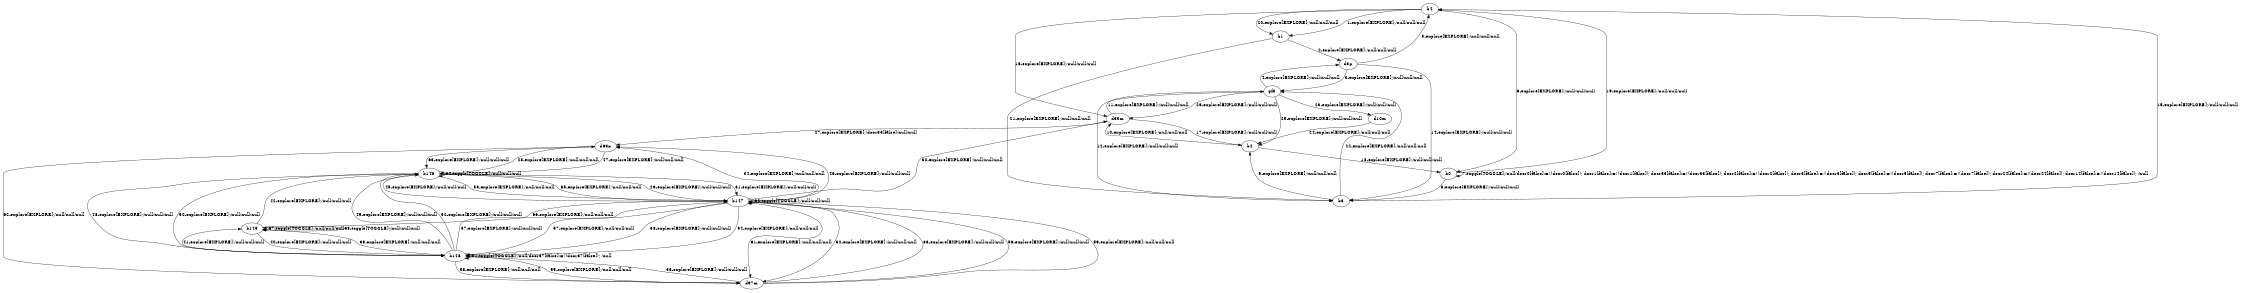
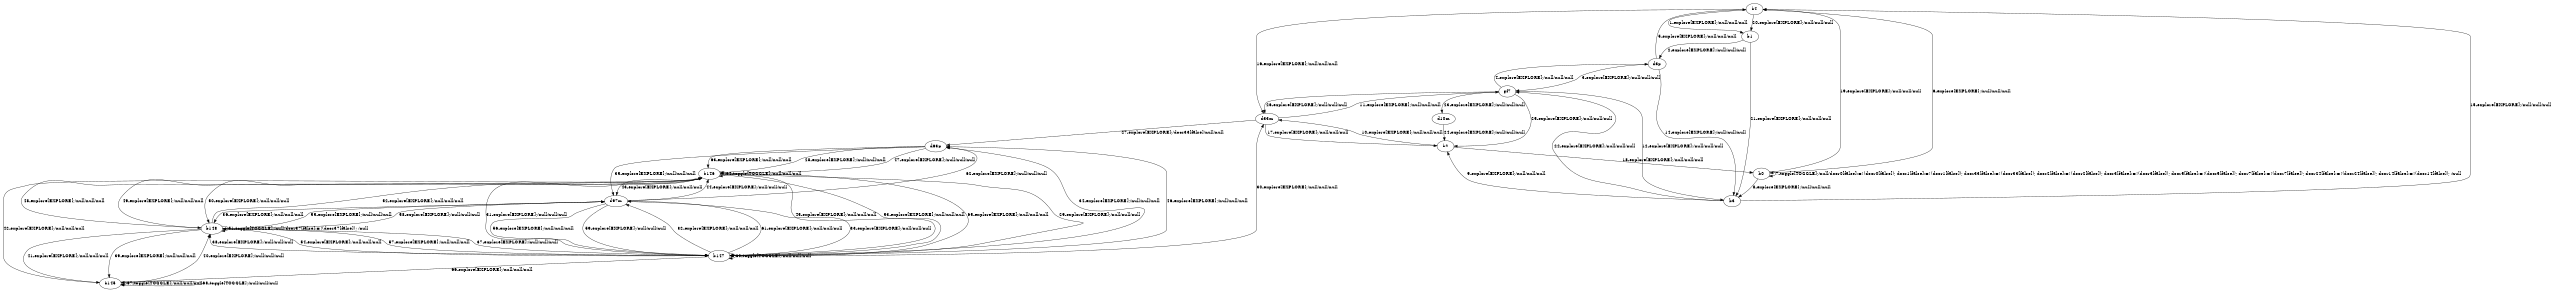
  digraph {
    b4
    b1
    b0
    d33m
    d3p
    b3
-   gf3
+   gf3 [label=gf7]
    b2
    n9 [label=d63p]
    d10m
    b146
    n12 [label=d97m]
    b147
    b148
    b145
    b4 -> b1 [label="1-explore[EXPLORE];/null/null/null"]
    b4 -> b1 [label="20-explore[EXPLORE];/null/null/null"]
    b4 -> b0 [label="6-explore[EXPLORE];/null/null/null"]
    b4 -> d33m [label="16-explore[EXPLORE];/null/null/null"]
    b1 -> d3p [label="2-explore[EXPLORE];/null/null/null"]
    b1 -> b3 [label="21-explore[EXPLORE];/null/null/null"]
    b0 -> b4 [label="19-explore[EXPLORE];/null/null/null"]
    b0 -> b0 [label="7-toggle[TOGGLE];/null/door0[false]:=!(door0[false]); door1[false]:=!(door1[false]); door33[false]:=!(door33[false]); door2[false]:=!(door2[false]); door3[false]:=!(door3[false]); door5[false]:=!(door5[false]); door7[false]:=!(door7[false]); door24[false]:=!(door24[false]); door14[false]:=!(door14[false]); /null"]
    b0 -> b3 [label="8-explore[EXPLORE];/null/null/null"]
    d33m -> gf3 [label="11-explore[EXPLORE];/null/null/null"]
    d33m -> b2 [label="17-explore[EXPLORE];/null/null/null"]
    d33m -> n9 [label="27-explore[EXPLORE];/door33[false]/null/null"]
    d3p -> b4 [label="5-explore[EXPLORE];/null/null/null"]
    d3p -> b3 [label="14-explore[EXPLORE];/null/null/null"]
    d3p -> gf3 [label="3-explore[EXPLORE];/null/null/null"]
    b3 -> b4 [label="15-explore[EXPLORE];/null/null/null"]
    b3 -> gf3 [label="22-explore[EXPLORE];/null/null/null"]
    b3 -> b2 [label="9-explore[EXPLORE];/null/null/null"]
    gf3 -> d33m [label="26-explore[EXPLORE];/null/null/null"]
    gf3 -> d3p [label="4-explore[EXPLORE];/null/null/null"]
    gf3 -> b3 [label="12-explore[EXPLORE];/null/null/null"]
    gf3 -> b2 [label="25-explore[EXPLORE];/null/null/null"]
    gf3 -> d10m [label="23-explore[EXPLORE];/null/null/null"]
    b2 -> b0 [label="18-explore[EXPLORE];/null/null/null"]
    b2 -> d33m [label="10-explore[EXPLORE];/null/null/null"]
    n9 -> b146 [label="28-explore[EXPLORE];/null/null/null"]
    n9 -> b146 [label="47-explore[EXPLORE];/null/null/null"]
    n9 -> b146 [label="63-explore[EXPLORE];/null/null/null"]
+   n9 -> n12 [label="35-explore[EXPLORE];/null/null/null"]
    d10m -> b2 [label="24-explore[EXPLORE];/null/null/null"]
    b146 -> b146 [label="64-toggle[TOGGLE];/null/null/null"]
+   b146 -> n12 [label="43-explore[EXPLORE];/null/null/null"]
    b146 -> b147 [label="29-explore[EXPLORE];/null/null/null"]
    b146 -> b147 [label="31-explore[EXPLORE];/null/null/null"]
    b146 -> b147 [label="45-explore[EXPLORE];/null/null/null"]
    b146 -> b147 [label="53-explore[EXPLORE];/null/null/null"]
    b146 -> b147 [label="65-explore[EXPLORE];/null/null/null"]
    b146 -> b148 [label="48-explore[EXPLORE];/null/null/null"]
    b146 -> b148 [label="50-explore[EXPLORE];/null/null/null"]
    n12 -> n9 [label="62-explore[EXPLORE];/null/null/null"]
+   n12 -> b146 [label="44-explore[EXPLORE];/null/null/null"]
    n12 -> b147 [label="33-explore[EXPLORE];/null/null/null"]
    n12 -> b147 [label="56-explore[EXPLORE];/null/null/null"]
    n12 -> b147 [label="59-explore[EXPLORE];/null/null/null"]
    n12 -> b148 [label="36-explore[EXPLORE];/null/null/null"]
    b147 -> d33m [label="30-explore[EXPLORE];/null/null/null"]
    b147 -> n9 [label="34-explore[EXPLORE];/null/null/null"]
    b147 -> n9 [label="46-explore[EXPLORE];/null/null/null"]
    b147 -> n12 [label="32-explore[EXPLORE];/null/null/null"]
    b147 -> n12 [label="61-explore[EXPLORE];/null/null/null"]
    b147 -> b147 [label="60-toggle[TOGGLE];/null/null/null"]
    b147 -> b148 [label="38-explore[EXPLORE];/null/null/null"]
    b147 -> b148 [label="54-explore[EXPLORE];/null/null/null"]
    b147 -> b148 [label="57-explore[EXPLORE];/null/null/null"]
    b147 -> b145 [label="66-explore[EXPLORE];/null/null/null"]
    b148 -> b146 [label="49-explore[EXPLORE];/null/null/null"]
    b148 -> b146 [label="52-explore[EXPLORE];/null/null/null"]
    b148 -> n12 [label="55-explore[EXPLORE];/null/null/null"]
    b148 -> n12 [label="58-explore[EXPLORE];/null/null/null"]
    b148 -> b147 [label="37-explore[EXPLORE];/null/null/null"]
    b148 -> b148 [label="51-toggle[TOGGLE];/null/door37[false]:=!(door37[false]); /null"]
    b148 -> b145 [label="39-explore[EXPLORE];/null/null/null"]
    b148 -> b145 [label="41-explore[EXPLORE];/null/null/null"]
    b145 -> b146 [label="42-explore[EXPLORE];/null/null/null"]
    b145 -> b148 [label="40-explore[EXPLORE];/null/null/null"]
    b145 -> b145 [label="67-toggle[TOGGLE];/null/null/null"]
    b145 -> b145 [label="68-toggle[TOGGLE];/null/null/null"]
  }
